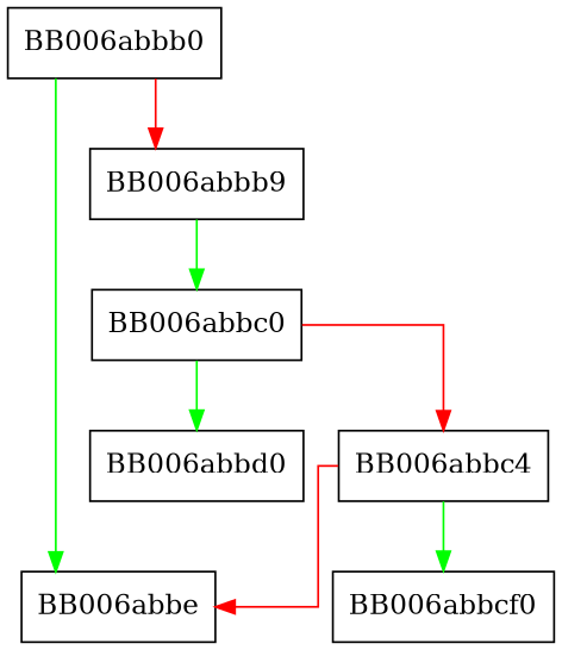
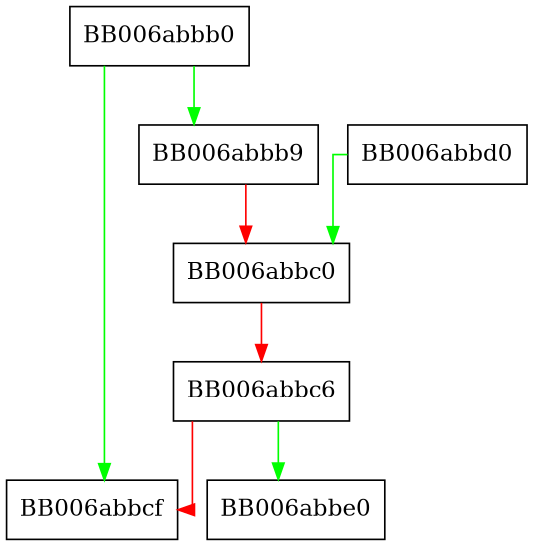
  digraph {
    splines=ortho
    node [shape=box]
    edge [color=red]
    BB006abbb0
-   BB006abbcf [label=BB006abbe]
+   BB006abbcf
    BB006abbb9
    BB006abbc0
    BB006abbd0
-   BB006abbc6 [label=BB006abbc4]
-   BB006abbe0 [label=BB006abbcf0]
+   BB006abbc6
+   BB006abbe0
    BB006abbb0 -> BB006abbcf [color=green]
-   BB006abbb0 -> BB006abbb9
-   BB006abbb9 -> BB006abbc0 [color=green]
-   BB006abbc0 -> BB006abbd0 [color=green]
+   BB006abbb0 -> BB006abbb9 [color=green]
+   BB006abbb9 -> BB006abbc0
+   BB006abbd0 -> BB006abbc0 [color=green]
    BB006abbc0 -> BB006abbc6
    BB006abbc6 -> BB006abbcf
    BB006abbc6 -> BB006abbe0 [color=green]
  }
